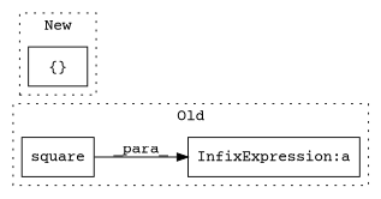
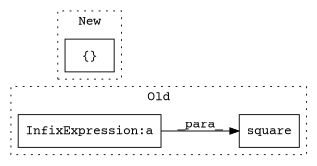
  digraph {
    rankdir=LR
    fontname="Courier Prime"
    node [shape=box fontname="Courier Prime"]
    n1 [a=32 l="7,1" label=square s="2608,2787"]
    n2 [a=27 l=3 label="InfixExpression:a" s=2564]
    n3 [a=4 l="1,1" label="{}" s="3983,4035"]
    subgraph cluster_1 {
      label=Old
      style=dotted
      n1
      n2
    }
    subgraph cluster_2 {
      label=New
      style=dotted
      n3
    }
-   n1 -> n2 [label=_para_ fontname="Courier Prime"]
+   n2 -> n1 [label=_para_ fontname="Courier Prime"]
  }
